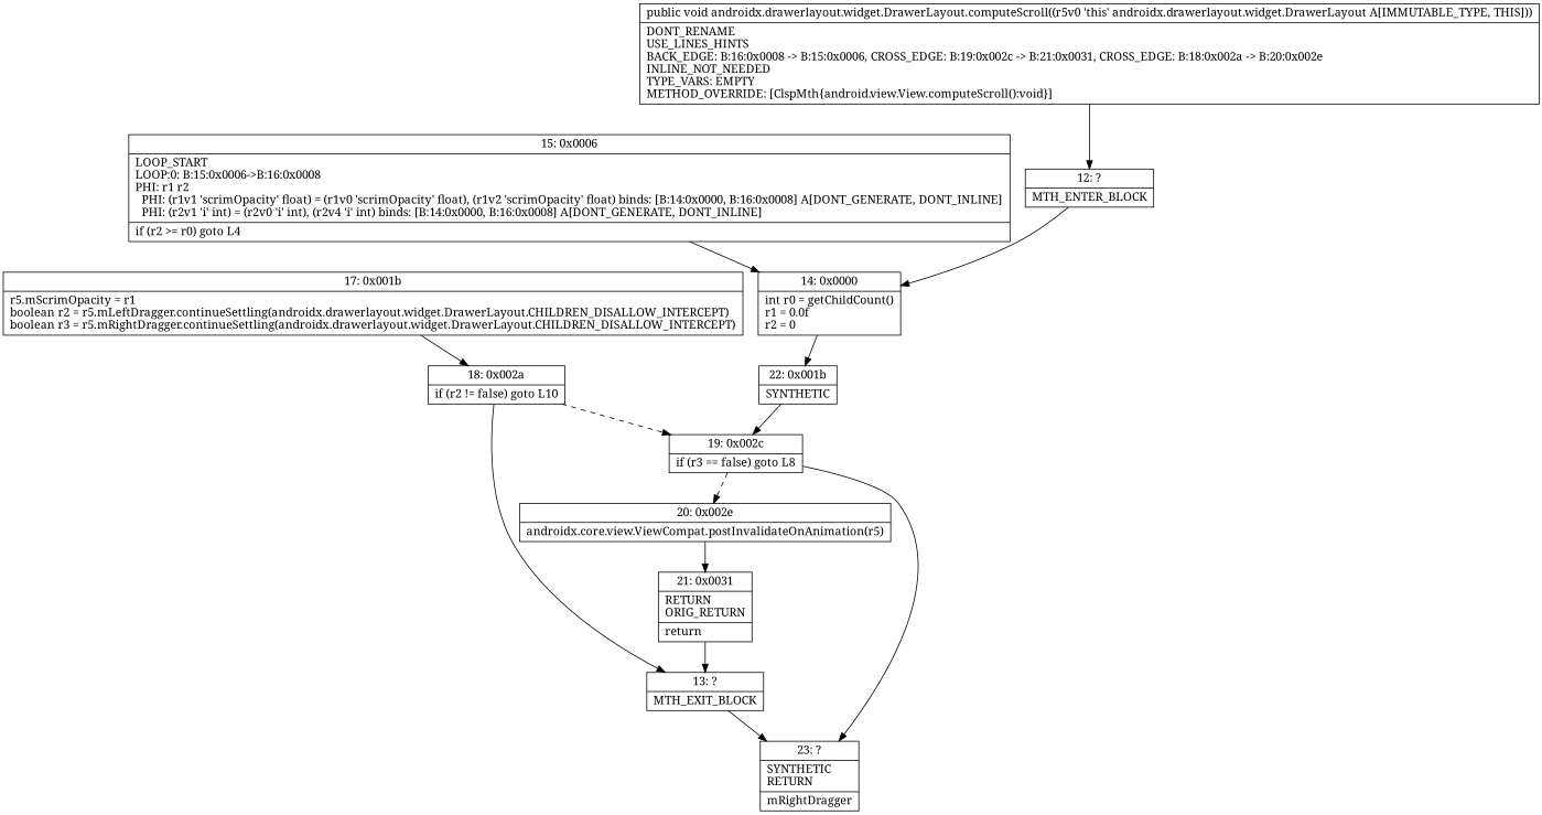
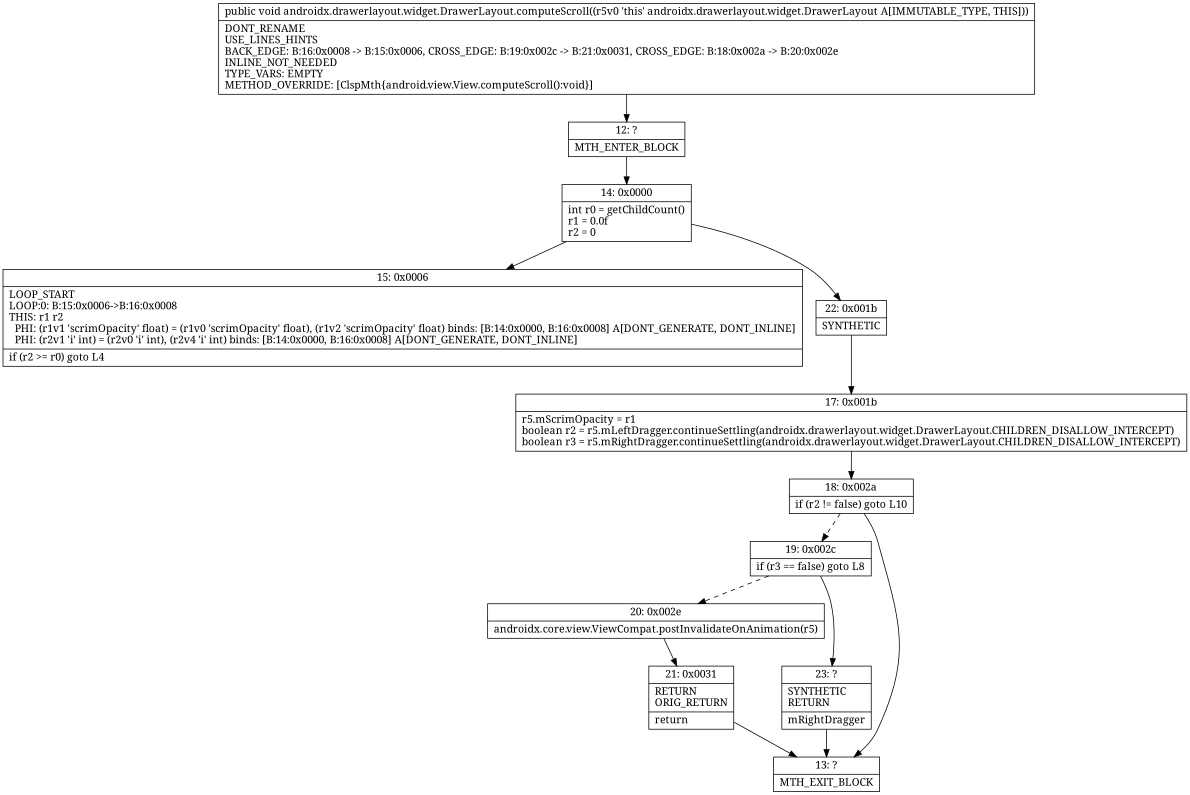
  digraph {
    fontname="Noto Serif"
    node [fontname="Noto Serif" shape=record]
    edge [fontname="Noto Serif"]
    n1 [label="{12\:\ ?|MTH_ENTER_BLOCK\l}"]
    n2 [label="{14\:\ 0x0000|int r0 = getChildCount()\lr1 = 0.0f\lr2 = 0\l}"]
-   n3 [label="{15\:\ 0x0006|LOOP_START\lLOOP:0: B:15:0x0006\-\>B:16:0x0008\lPHI: r1 r2 \l  PHI: (r1v1 'scrimOpacity' float) = (r1v0 'scrimOpacity' float), (r1v2 'scrimOpacity' float) binds: [B:14:0x0000, B:16:0x0008] A[DONT_GENERATE, DONT_INLINE]\l  PHI: (r2v1 'i' int) = (r2v0 'i' int), (r2v4 'i' int) binds: [B:14:0x0000, B:16:0x0008] A[DONT_GENERATE, DONT_INLINE]\l|if (r2 \>= r0) goto L4\l}"]
+   n3 [label="{15\:\ 0x0006|LOOP_START\lLOOP:0: B:15:0x0006\-\>B:16:0x0008\lTHIS: r1 r2 \l  PHI: (r1v1 'scrimOpacity' float) = (r1v0 'scrimOpacity' float), (r1v2 'scrimOpacity' float) binds: [B:14:0x0000, B:16:0x0008] A[DONT_GENERATE, DONT_INLINE]\l  PHI: (r2v1 'i' int) = (r2v0 'i' int), (r2v4 'i' int) binds: [B:14:0x0000, B:16:0x0008] A[DONT_GENERATE, DONT_INLINE]\l|if (r2 \>= r0) goto L4\l}"]
    n4 [label="{22\:\ 0x001b|SYNTHETIC\l}"]
    n5 [label="{17\:\ 0x001b|r5.mScrimOpacity = r1\lboolean r2 = r5.mLeftDragger.continueSettling(androidx.drawerlayout.widget.DrawerLayout.CHILDREN_DISALLOW_INTERCEPT)\lboolean r3 = r5.mRightDragger.continueSettling(androidx.drawerlayout.widget.DrawerLayout.CHILDREN_DISALLOW_INTERCEPT)\l}"]
    n6 [label="{18\:\ 0x002a|if (r2 != false) goto L10\l}"]
    n7 [label="{19\:\ 0x002c|if (r3 == false) goto L8\l}"]
    n8 [label="{13\:\ ?|MTH_EXIT_BLOCK\l}"]
    n9 [label="{20\:\ 0x002e|androidx.core.view.ViewCompat.postInvalidateOnAnimation(r5)\l}"]
    n10 [label="{23\:\ ?|SYNTHETIC\lRETURN\l|mRightDragger\l}"]
    n11 [label="{21\:\ 0x0031|RETURN\lORIG_RETURN\l|return\l}"]
    n12 [label="{public void androidx.drawerlayout.widget.DrawerLayout.computeScroll((r5v0 'this' androidx.drawerlayout.widget.DrawerLayout A[IMMUTABLE_TYPE, THIS]))  | DONT_RENAME\lUSE_LINES_HINTS\lBACK_EDGE: B:16:0x0008 \-\> B:15:0x0006, CROSS_EDGE: B:19:0x002c \-\> B:21:0x0031, CROSS_EDGE: B:18:0x002a \-\> B:20:0x002e\lINLINE_NOT_NEEDED\lTYPE_VARS: EMPTY\lMETHOD_OVERRIDE: [ClspMth\{android.view.View.computeScroll():void\}]\l}"]
    n1 -> n2
-   n3 -> n2
+   n2 -> n3
    n2 -> n4
-   n4 -> n7
+   n4 -> n5
    n5 -> n6
    n6 -> n7 [style=dashed]
    n6 -> n8
    n7 -> n9 [style=dashed]
    n7 -> n10
    n9 -> n11
-   n8 -> n10
+   n10 -> n8
    n11 -> n8
    n12 -> n1
  }
